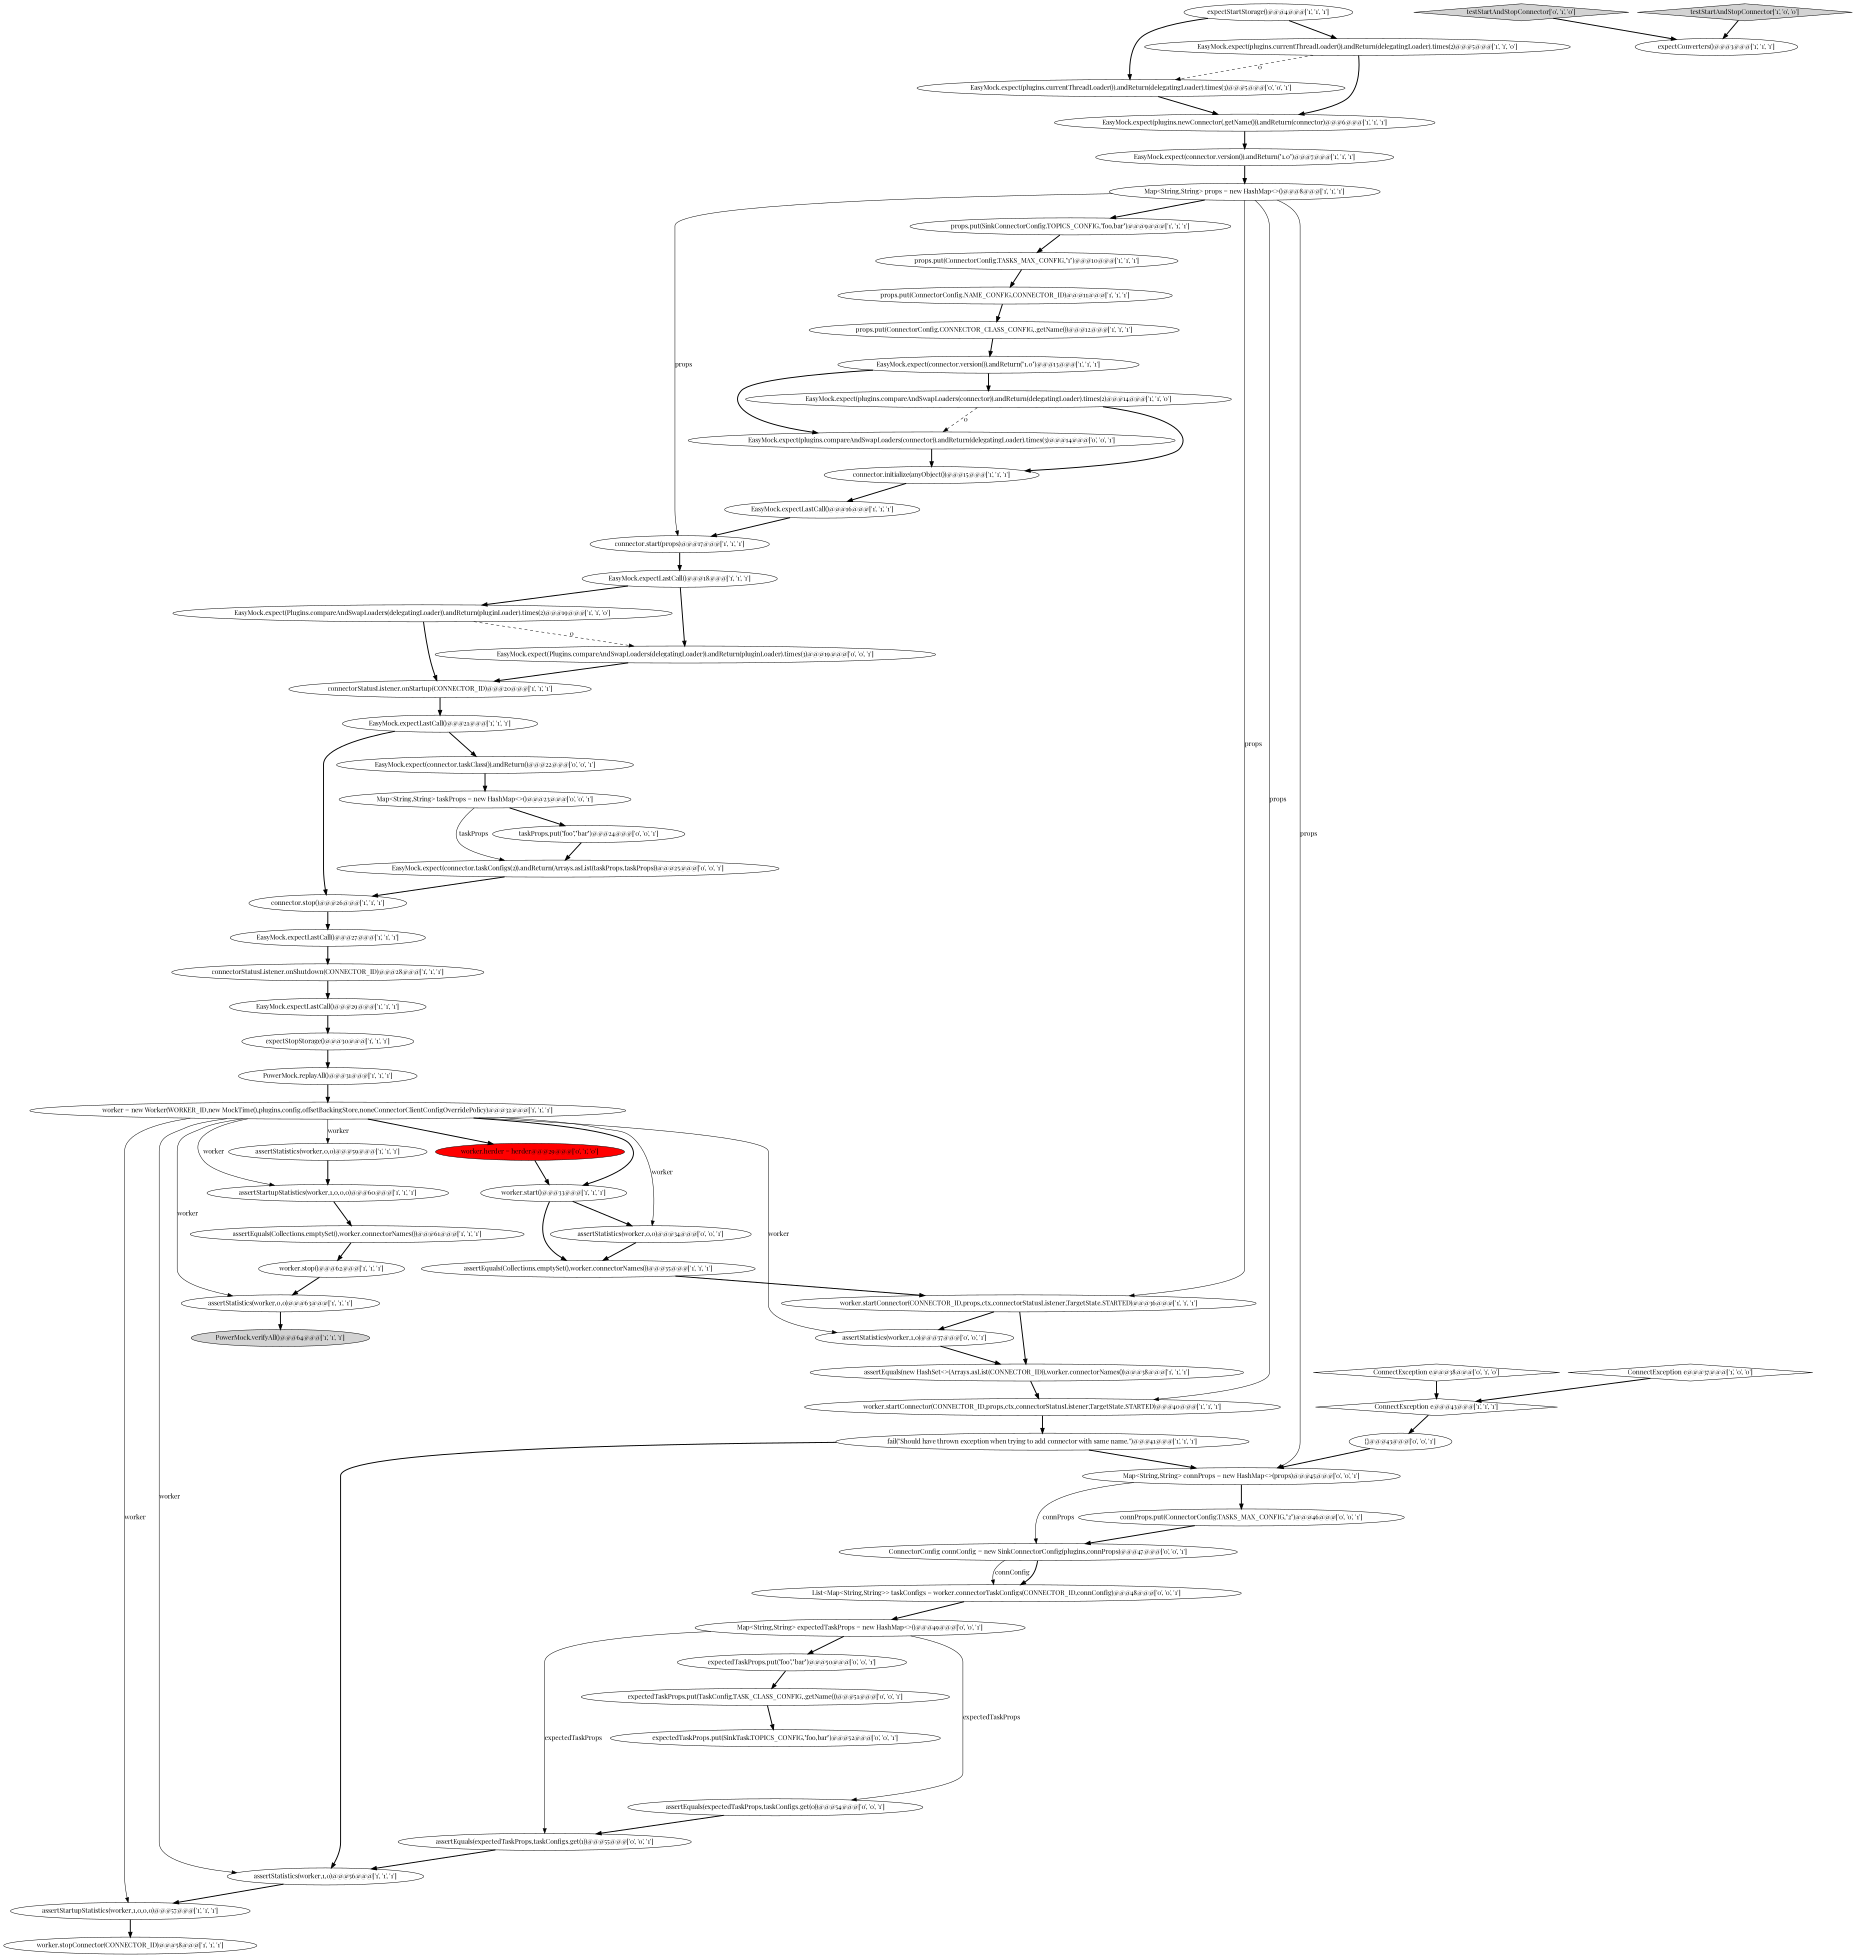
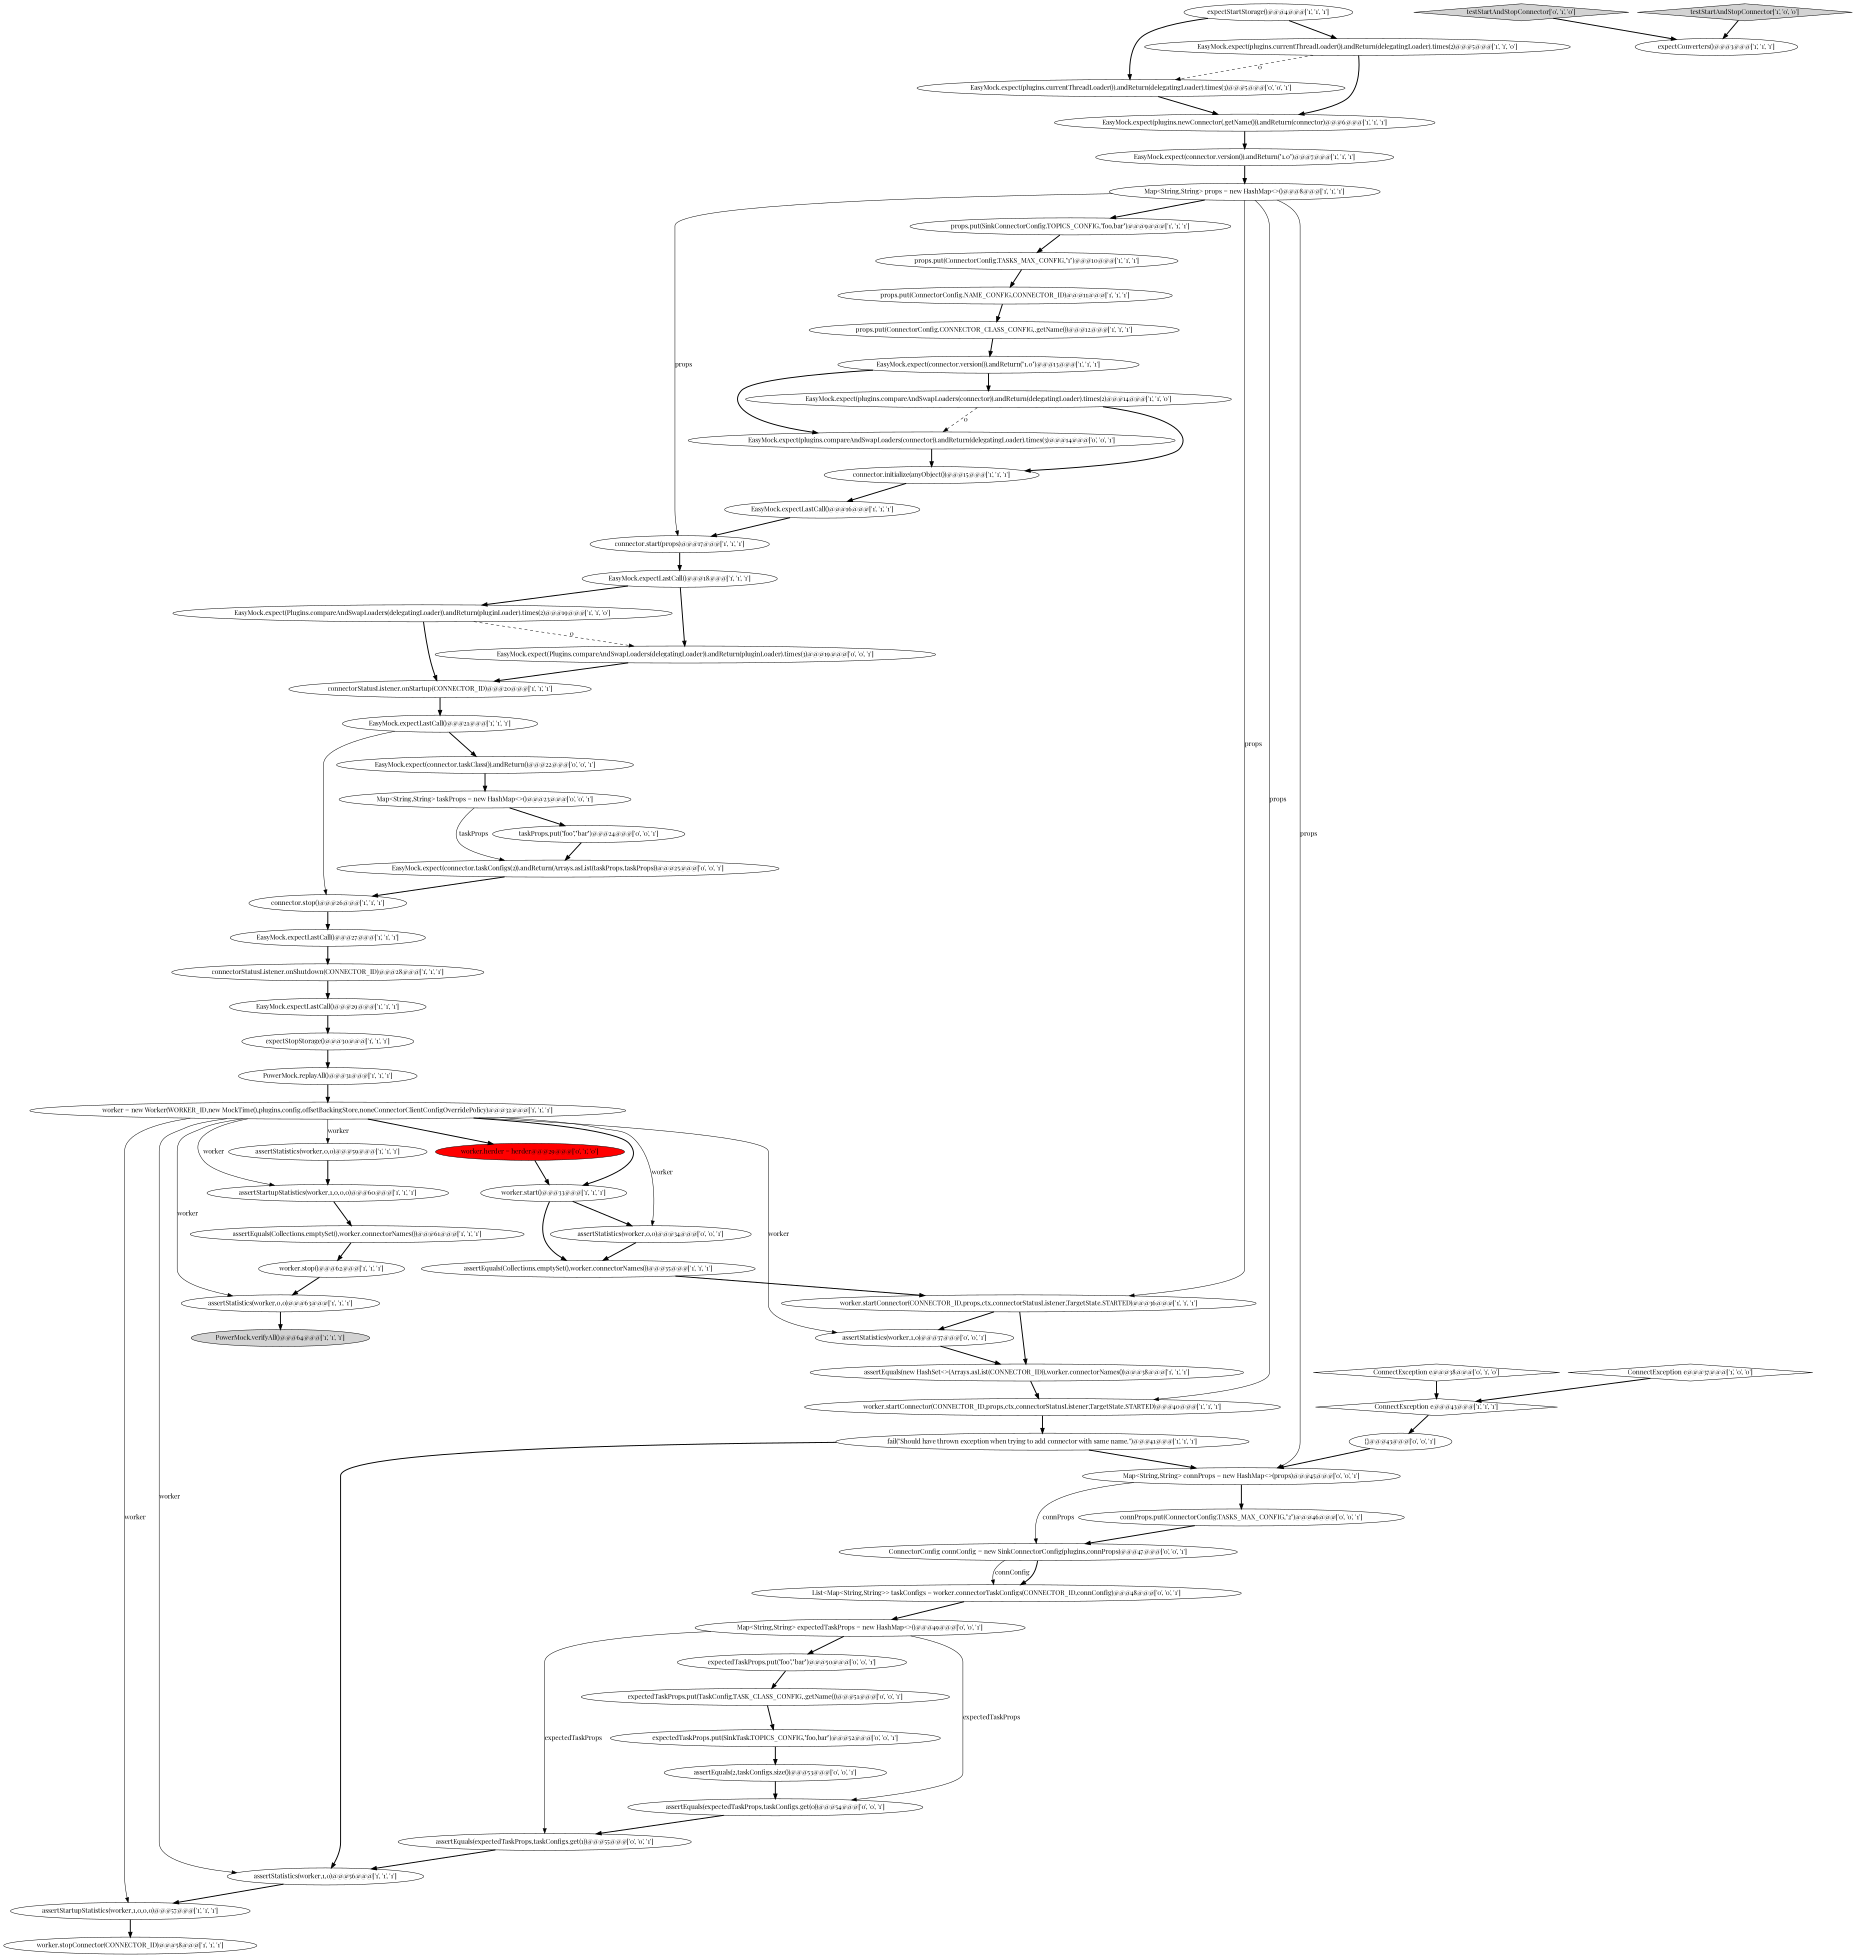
  digraph {
    fontname="Playfair Display"
    node [fillcolor=white fontname="Playfair Display" shape=ellipse style=filled]
    edge [fontname="Playfair Display" style=bold]
    n1 [label="EasyMock.expect(connector.version()).andReturn(\"1.0\")@@@13@@@['1', '1', '1']"]
    n2 [label="EasyMock.expect(plugins.compareAndSwapLoaders(connector)).andReturn(delegatingLoader).times(2)@@@14@@@['1', '1', '0']"]
    n3 [label="EasyMock.expect(plugins.compareAndSwapLoaders(connector)).andReturn(delegatingLoader).times(3)@@@14@@@['0', '0', '1']"]
    n4 [label="connector.initialize(anyObject())@@@15@@@['1', '1', '1']"]
    n5 [label="expectStopStorage()@@@30@@@['1', '1', '1']"]
    n6 [label="PowerMock.replayAll()@@@31@@@['1', '1', '1']"]
    n7 [label="worker = new Worker(WORKER_ID,new MockTime(),plugins,config,offsetBackingStore,noneConnectorClientConfigOverridePolicy)@@@32@@@['1', '1', '1']"]
    n8 [label="connProps.put(ConnectorConfig.TASKS_MAX_CONFIG,\"2\")@@@46@@@['0', '0', '1']"]
    n9 [label="ConnectorConfig connConfig = new SinkConnectorConfig(plugins,connProps)@@@47@@@['0', '0', '1']"]
    n10 [label="List<Map<String,String>> taskConfigs = worker.connectorTaskConfigs(CONNECTOR_ID,connConfig)@@@48@@@['0', '0', '1']"]
    n11 [label="EasyMock.expectLastCall()@@@18@@@['1', '1', '1']"]
    n12 [label="EasyMock.expect(Plugins.compareAndSwapLoaders(delegatingLoader)).andReturn(pluginLoader).times(2)@@@19@@@['1', '1', '0']"]
    n13 [label="EasyMock.expect(Plugins.compareAndSwapLoaders(delegatingLoader)).andReturn(pluginLoader).times(3)@@@19@@@['0', '0', '1']"]
    n14 [label="connectorStatusListener.onStartup(CONNECTOR_ID)@@@20@@@['1', '1', '1']"]
    n15 [label="EasyMock.expectLastCall()@@@21@@@['1', '1', '1']"]
    n16 [label="EasyMock.expect(connector.taskClass()).andReturn()@@@22@@@['0', '0', '1']"]
    n17 [label="connector.stop()@@@26@@@['1', '1', '1']"]
    n18 [label="Map<String,String> taskProps = new HashMap<>()@@@23@@@['0', '0', '1']"]
    n19 [label="EasyMock.expectLastCall()@@@27@@@['1', '1', '1']"]
    n20 [label="EasyMock.expect(plugins.currentThreadLoader()).andReturn(delegatingLoader).times(3)@@@5@@@['0', '0', '1']"]
    n21 [label="EasyMock.expect(plugins.newConnector(.getName())).andReturn(connector)@@@6@@@['1', '1', '1']"]
    n22 [label="EasyMock.expect(connector.version()).andReturn(\"1.0\")@@@7@@@['1', '1', '1']"]
    n23 [label="worker.stopConnector(CONNECTOR_ID)@@@58@@@['1', '1', '1']"]
    n24 [label="assertStatistics(worker,0,0)@@@59@@@['1', '1', '1']"]
    n25 [label="assertStartupStatistics(worker,1,0,0,0)@@@60@@@['1', '1', '1']"]
    n26 [label="props.put(ConnectorConfig.NAME_CONFIG,CONNECTOR_ID)@@@11@@@['1', '1', '1']"]
    n27 [label="props.put(ConnectorConfig.CONNECTOR_CLASS_CONFIG,.getName())@@@12@@@['1', '1', '1']"]
    n28 [label="fail(\"Should have thrown exception when trying to add connector with same name.\")@@@41@@@['1', '1', '1']"]
    n29 [label="Map<String,String> connProps = new HashMap<>(props)@@@45@@@['0', '0', '1']"]
    n30 [label="assertStatistics(worker,1,0)@@@56@@@['1', '1', '1']"]
    n31 [label="assertStartupStatistics(worker,1,0,0,0)@@@57@@@['1', '1', '1']"]
    n32 [label="EasyMock.expectLastCall()@@@29@@@['1', '1', '1']"]
    n33 [fillcolor=red label="worker.herder = herder@@@29@@@['0', '1', '0']"]
    n34 [label="worker.start()@@@33@@@['1', '1', '1']"]
    n35 [label="assertStatistics(worker,0,0)@@@34@@@['0', '0', '1']"]
    n36 [label="assertEquals(Collections.emptySet(),worker.connectorNames())@@@35@@@['1', '1', '1']"]
    n37 [label="worker.startConnector(CONNECTOR_ID,props,ctx,connectorStatusListener,TargetState.STARTED)@@@36@@@['1', '1', '1']"]
    n38 [label="Map<String,String> expectedTaskProps = new HashMap<>()@@@49@@@['0', '0', '1']"]
    n39 [label="ConnectException e@@@37@@@['1', '0', '0']" shape=diamond]
    n40 [label="ConnectException e@@@43@@@['1', '1', '1']" shape=diamond]
    n41 [label="{}@@@43@@@['0', '0', '1']"]
    n42 [fillcolor=lightgray label="PowerMock.verifyAll()@@@64@@@['1', '1', '1']"]
    n43 [label="assertEquals(expectedTaskProps,taskConfigs.get(0))@@@54@@@['0', '0', '1']"]
    n44 [label="assertEquals(expectedTaskProps,taskConfigs.get(1))@@@55@@@['0', '0', '1']"]
    n45 [label="expectedTaskProps.put(\"foo\",\"bar\")@@@50@@@['0', '0', '1']"]
    n46 [label="assertStatistics(worker,1,0)@@@37@@@['0', '0', '1']"]
    n47 [label="assertEquals(new HashSet<>(Arrays.asList(CONNECTOR_ID)),worker.connectorNames())@@@38@@@['1', '1', '1']"]
    n48 [label="worker.startConnector(CONNECTOR_ID,props,ctx,connectorStatusListener,TargetState.STARTED)@@@40@@@['1', '1', '1']"]
    n49 [label="expectConverters()@@@3@@@['1', '1', '1']"]
    n50 [label="expectStartStorage()@@@4@@@['1', '1', '1']"]
    n51 [label="EasyMock.expect(plugins.currentThreadLoader()).andReturn(delegatingLoader).times(2)@@@5@@@['1', '1', '0']"]
    n52 [label="EasyMock.expect(connector.taskConfigs(2)).andReturn(Arrays.asList(taskProps,taskProps))@@@25@@@['0', '0', '1']"]
    n53 [label="expectedTaskProps.put(TaskConfig.TASK_CLASS_CONFIG,.getName())@@@51@@@['0', '0', '1']"]
    n54 [label="Map<String,String> props = new HashMap<>()@@@8@@@['1', '1', '1']"]
    n55 [label="connector.start(props)@@@17@@@['1', '1', '1']"]
    n56 [label="props.put(SinkConnectorConfig.TOPICS_CONFIG,\"foo,bar\")@@@9@@@['1', '1', '1']"]
    n57 [label="props.put(ConnectorConfig.TASKS_MAX_CONFIG,\"1\")@@@10@@@['1', '1', '1']"]
    n58 [label="taskProps.put(\"foo\",\"bar\")@@@24@@@['0', '0', '1']"]
    n59 [label="connectorStatusListener.onShutdown(CONNECTOR_ID)@@@28@@@['1', '1', '1']"]
    n60 [label="assertStatistics(worker,0,0)@@@63@@@['1', '1', '1']"]
    n61 [fillcolor=lightgray label="testStartAndStopConnector['0', '1', '0']" shape=diamond]
    n62 [label="expectedTaskProps.put(SinkTask.TOPICS_CONFIG,\"foo,bar\")@@@52@@@['0', '0', '1']"]
+   n63 [label="assertEquals(2,taskConfigs.size())@@@53@@@['0', '0', '1']"]
    n64 [label="ConnectException e@@@38@@@['0', '1', '0']" shape=diamond]
    n65 [label="EasyMock.expectLastCall()@@@16@@@['1', '1', '1']"]
    n66 [label="assertEquals(Collections.emptySet(),worker.connectorNames())@@@61@@@['1', '1', '1']"]
    n67 [label="worker.stop()@@@62@@@['1', '1', '1']"]
    n68 [fillcolor=lightgray label="testStartAndStopConnector['1', '0', '0']" shape=diamond]
    n1 -> n2
    n1 -> n3
    n2 -> n3 [label=0 style=dashed]
    n2 -> n4
    n3 -> n4
    n4 -> n65
    n5 -> n6
    n6 -> n7
    n7 -> n24 [label=worker style=solid]
    n7 -> n25 [label=worker style=solid]
    n7 -> n30 [label=worker style=solid]
    n7 -> n31 [label=worker style=solid]
    n7 -> n33
    n7 -> n34
    n7 -> n35 [label=worker style=solid]
    n7 -> n46 [label=worker style=solid]
    n7 -> n60 [label=worker style=solid]
    n8 -> n9
    n9 -> n10
    n9 -> n10 [label=connConfig style=solid]
    n10 -> n38
    n11 -> n12
    n11 -> n13
    n12 -> n13 [label=0 style=dashed]
    n12 -> n14
    n13 -> n14
    n14 -> n15
    n15 -> n16
-   n15 -> n17
+   n15 -> n17 [style=solid]
    n16 -> n18
    n17 -> n19
    n18 -> n52 [label=taskProps style=solid]
    n18 -> n58
    n19 -> n59
    n20 -> n21
    n21 -> n22
    n22 -> n54
    n24 -> n25
    n25 -> n66
    n26 -> n27
    n27 -> n1
    n28 -> n29
    n28 -> n30
    n29 -> n8
    n29 -> n9 [label=connProps style=solid]
    n30 -> n31
    n31 -> n23
    n32 -> n5
    n33 -> n34
    n34 -> n35
    n34 -> n36
    n35 -> n36
    n36 -> n37
    n37 -> n46
    n37 -> n47
    n38 -> n43 [label=expectedTaskProps style=solid]
    n38 -> n44 [label=expectedTaskProps style=solid]
    n38 -> n45
    n39 -> n40
    n40 -> n41
    n41 -> n29
    n43 -> n44
    n44 -> n30
    n45 -> n53
    n46 -> n47
    n47 -> n48
    n48 -> n28
    n50 -> n20
    n50 -> n51
    n51 -> n20 [label=0 style=dashed]
    n51 -> n21
    n52 -> n17
    n53 -> n62
    n54 -> n29 [label=props style=solid]
    n54 -> n37 [label=props style=solid]
    n54 -> n48 [label=props style=solid]
    n54 -> n55 [label=props style=solid]
    n54 -> n56
    n55 -> n11
    n56 -> n57
    n57 -> n26
    n58 -> n52
    n59 -> n32
    n60 -> n42
    n61 -> n49
+   n62 -> n63
+   n63 -> n43
    n64 -> n40
    n65 -> n55
    n66 -> n67
    n67 -> n60
    n68 -> n49
  }
